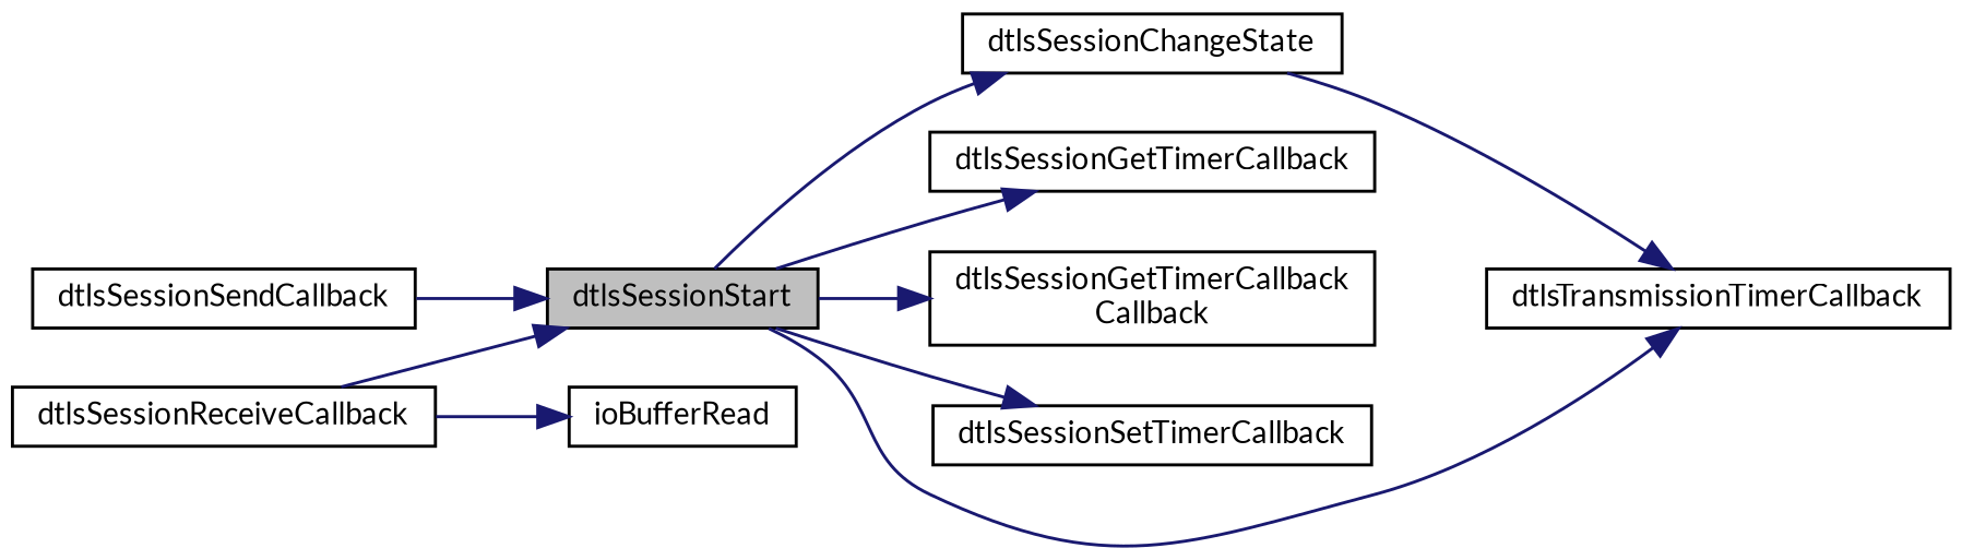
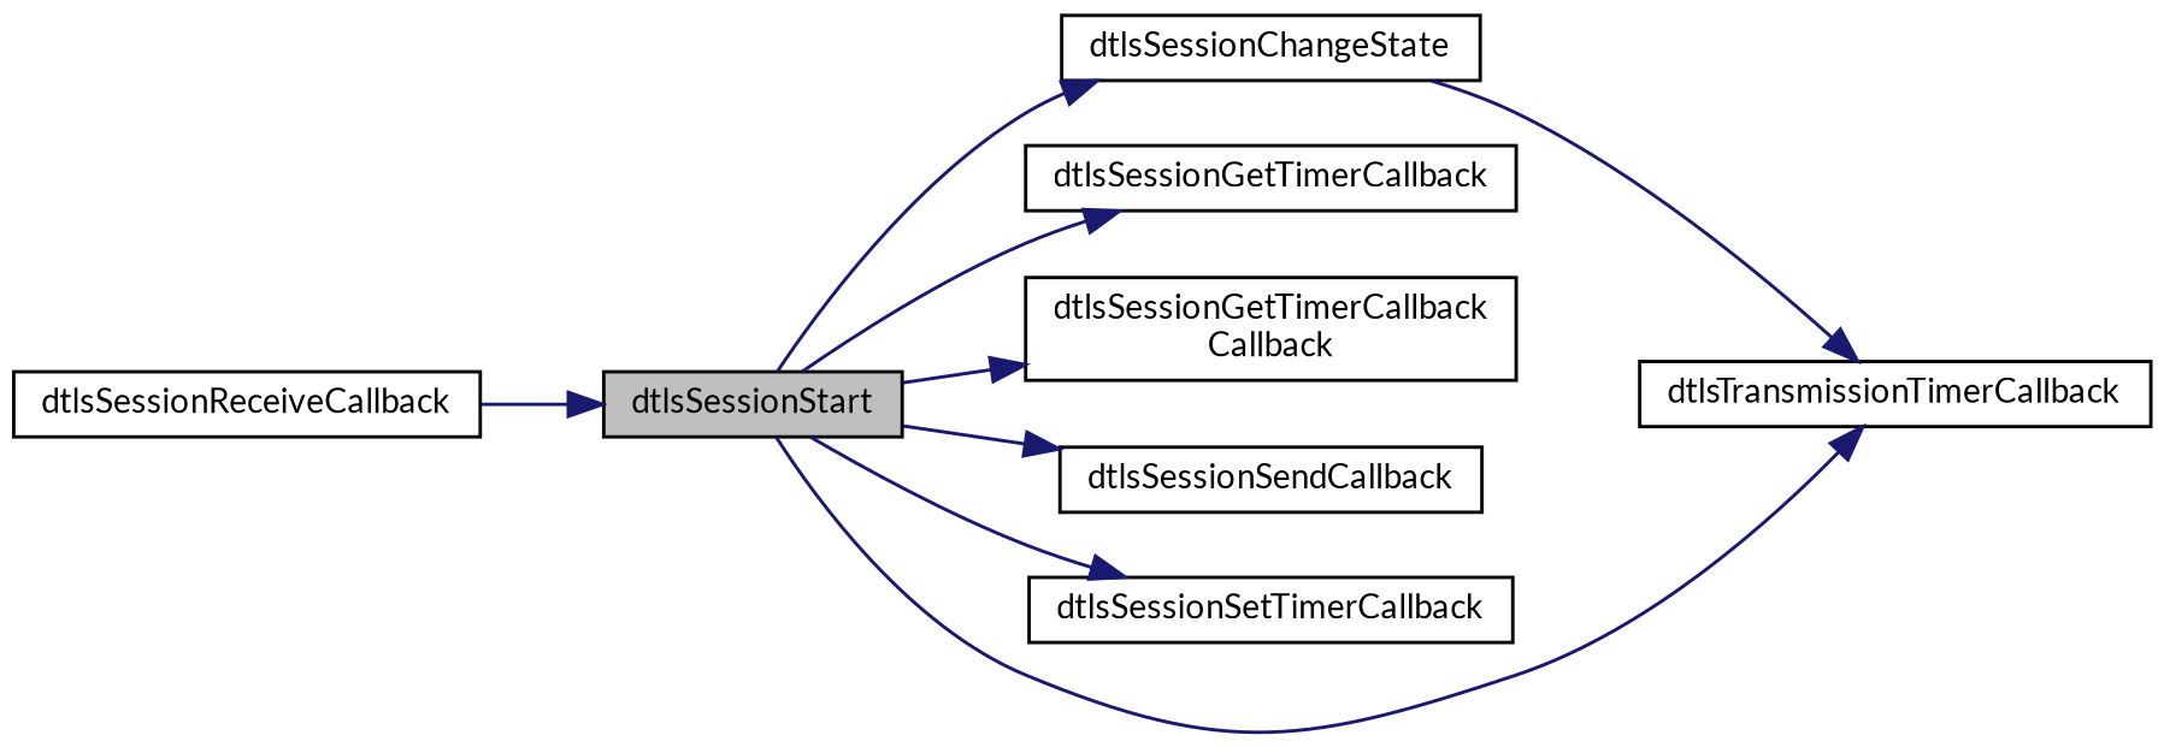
  digraph {
    fontname=Lato
    rankdir=LR
    node [color=black fillcolor=white fontname=Lato fontsize=10 shape=record style=filled]
    edge [color=midnightblue fontname=Lato fontsize=10 labelfontname=Helvetica labelfontsize=10 style=solid]
    n1 [fillcolor=grey75 fontcolor=black height=0.2 label=dtlsSessionStart width=0.4]
    n2 [height=0.2 label=dtlsSessionChangeState width=0.4]
    n3 [height=0.2 label=dtlsSessionGetTimerCallback width=0.4]
    n4 [height=0.2 label="dtlsSessionGetTimerCallback\lCallback" width=0.4]
    n5 [height=0.2 label=dtlsSessionSendCallback width=0.4]
    n6 [height=0.2 label=dtlsSessionSetTimerCallback width=0.4]
    n7 [height=0.2 label=dtlsTransmissionTimerCallback width=0.4]
    n8 [height=0.2 label=dtlsSessionReceiveCallback width=0.4]
-   n9 [height=0.2 label=ioBufferRead width=0.4]
    n1 -> n2
    n1 -> n3
    n1 -> n4
-   n5 -> n1
+   n1 -> n5
    n1 -> n6
    n1 -> n7
    n2 -> n7
    n8 -> n1
-   n8 -> n9
  }
